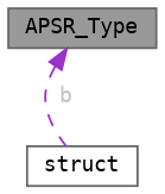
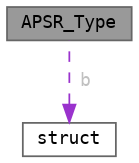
  digraph {
    fontname="DejaVu Sans Mono"
    node [color=gray40 fontname="DejaVu Sans Mono" fontsize=10 shape=box style=filled]
    n1 [fillcolor=grey60 fontcolor=black height=0.2 label=APSR_Type width=0.4]
    n2 [fillcolor=white height=0.2 label=struct width=0.4]
-   n1 -> n2 [color=darkorchid3 dir=back fontcolor=grey fontname="DejaVu Sans Mono" fontsize=10 label=" b" labelfontname=Helvetica labelfontsize=10 style=dashed]
+   n2 -> n1 [color=darkorchid3 dir=back fontcolor=grey fontname="DejaVu Sans Mono" fontsize=10 label=" b" labelfontname=Helvetica labelfontsize=10 style=dashed]
  }
